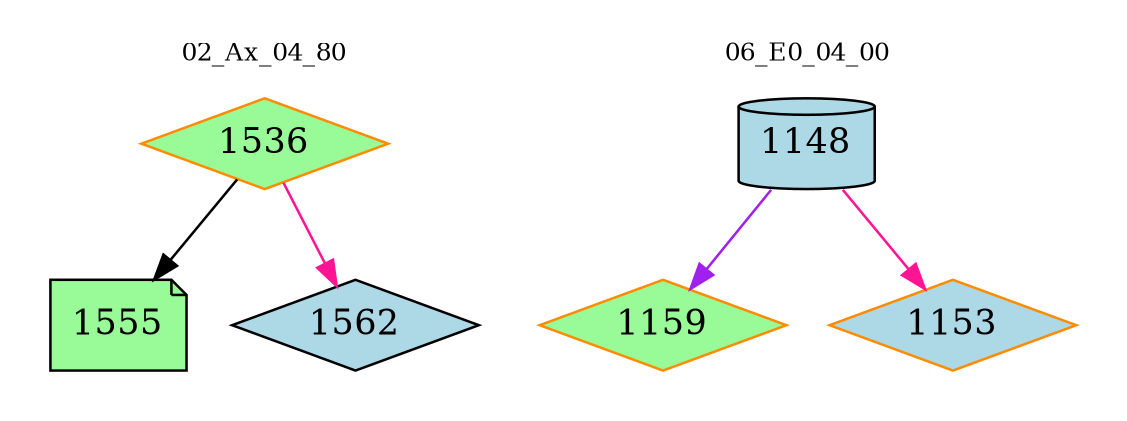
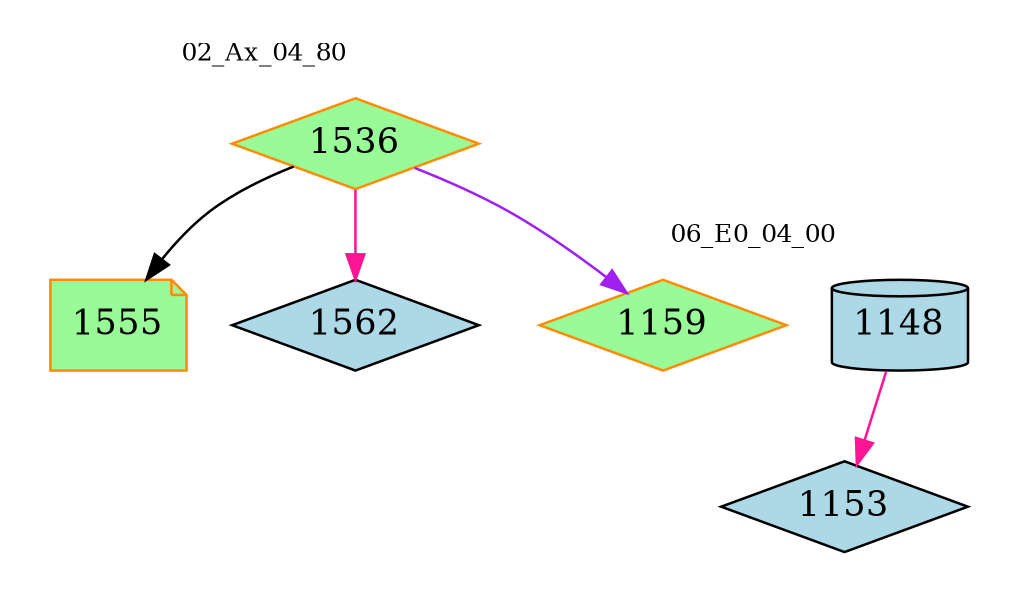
  digraph {
    node [color=darkorange fillcolor=palegreen shape=diamond style=filled]
    edge [color=deeppink]
    n1 [label=1536]
-   n2 [color=black label=1555 shape=note]
+   n2 [label=1555 shape=note]
    n3 [color=black fillcolor=lightblue label=1562]
    n4 [color=black fillcolor=lightblue label=1148 shape=cylinder]
    n5 [label=1159]
-   n6 [fillcolor=lightblue label=1153]
+   n6 [color=black fillcolor=lightblue label=1153]
    subgraph cluster_1 {
      color=white
      fontsize=10
      label="02_Ax_04_80"
      n1
      n2
      n3
    }
    subgraph cluster_2 {
      color=white
      fontsize=10
      label="06_E0_04_00"
      n4
      n5
      n6
    }
    n1 -> n2 [color=black]
    n1 -> n3
-   n4 -> n5 [color=purple]
+   n1 -> n5 [color=purple]
    n4 -> n6
  }
